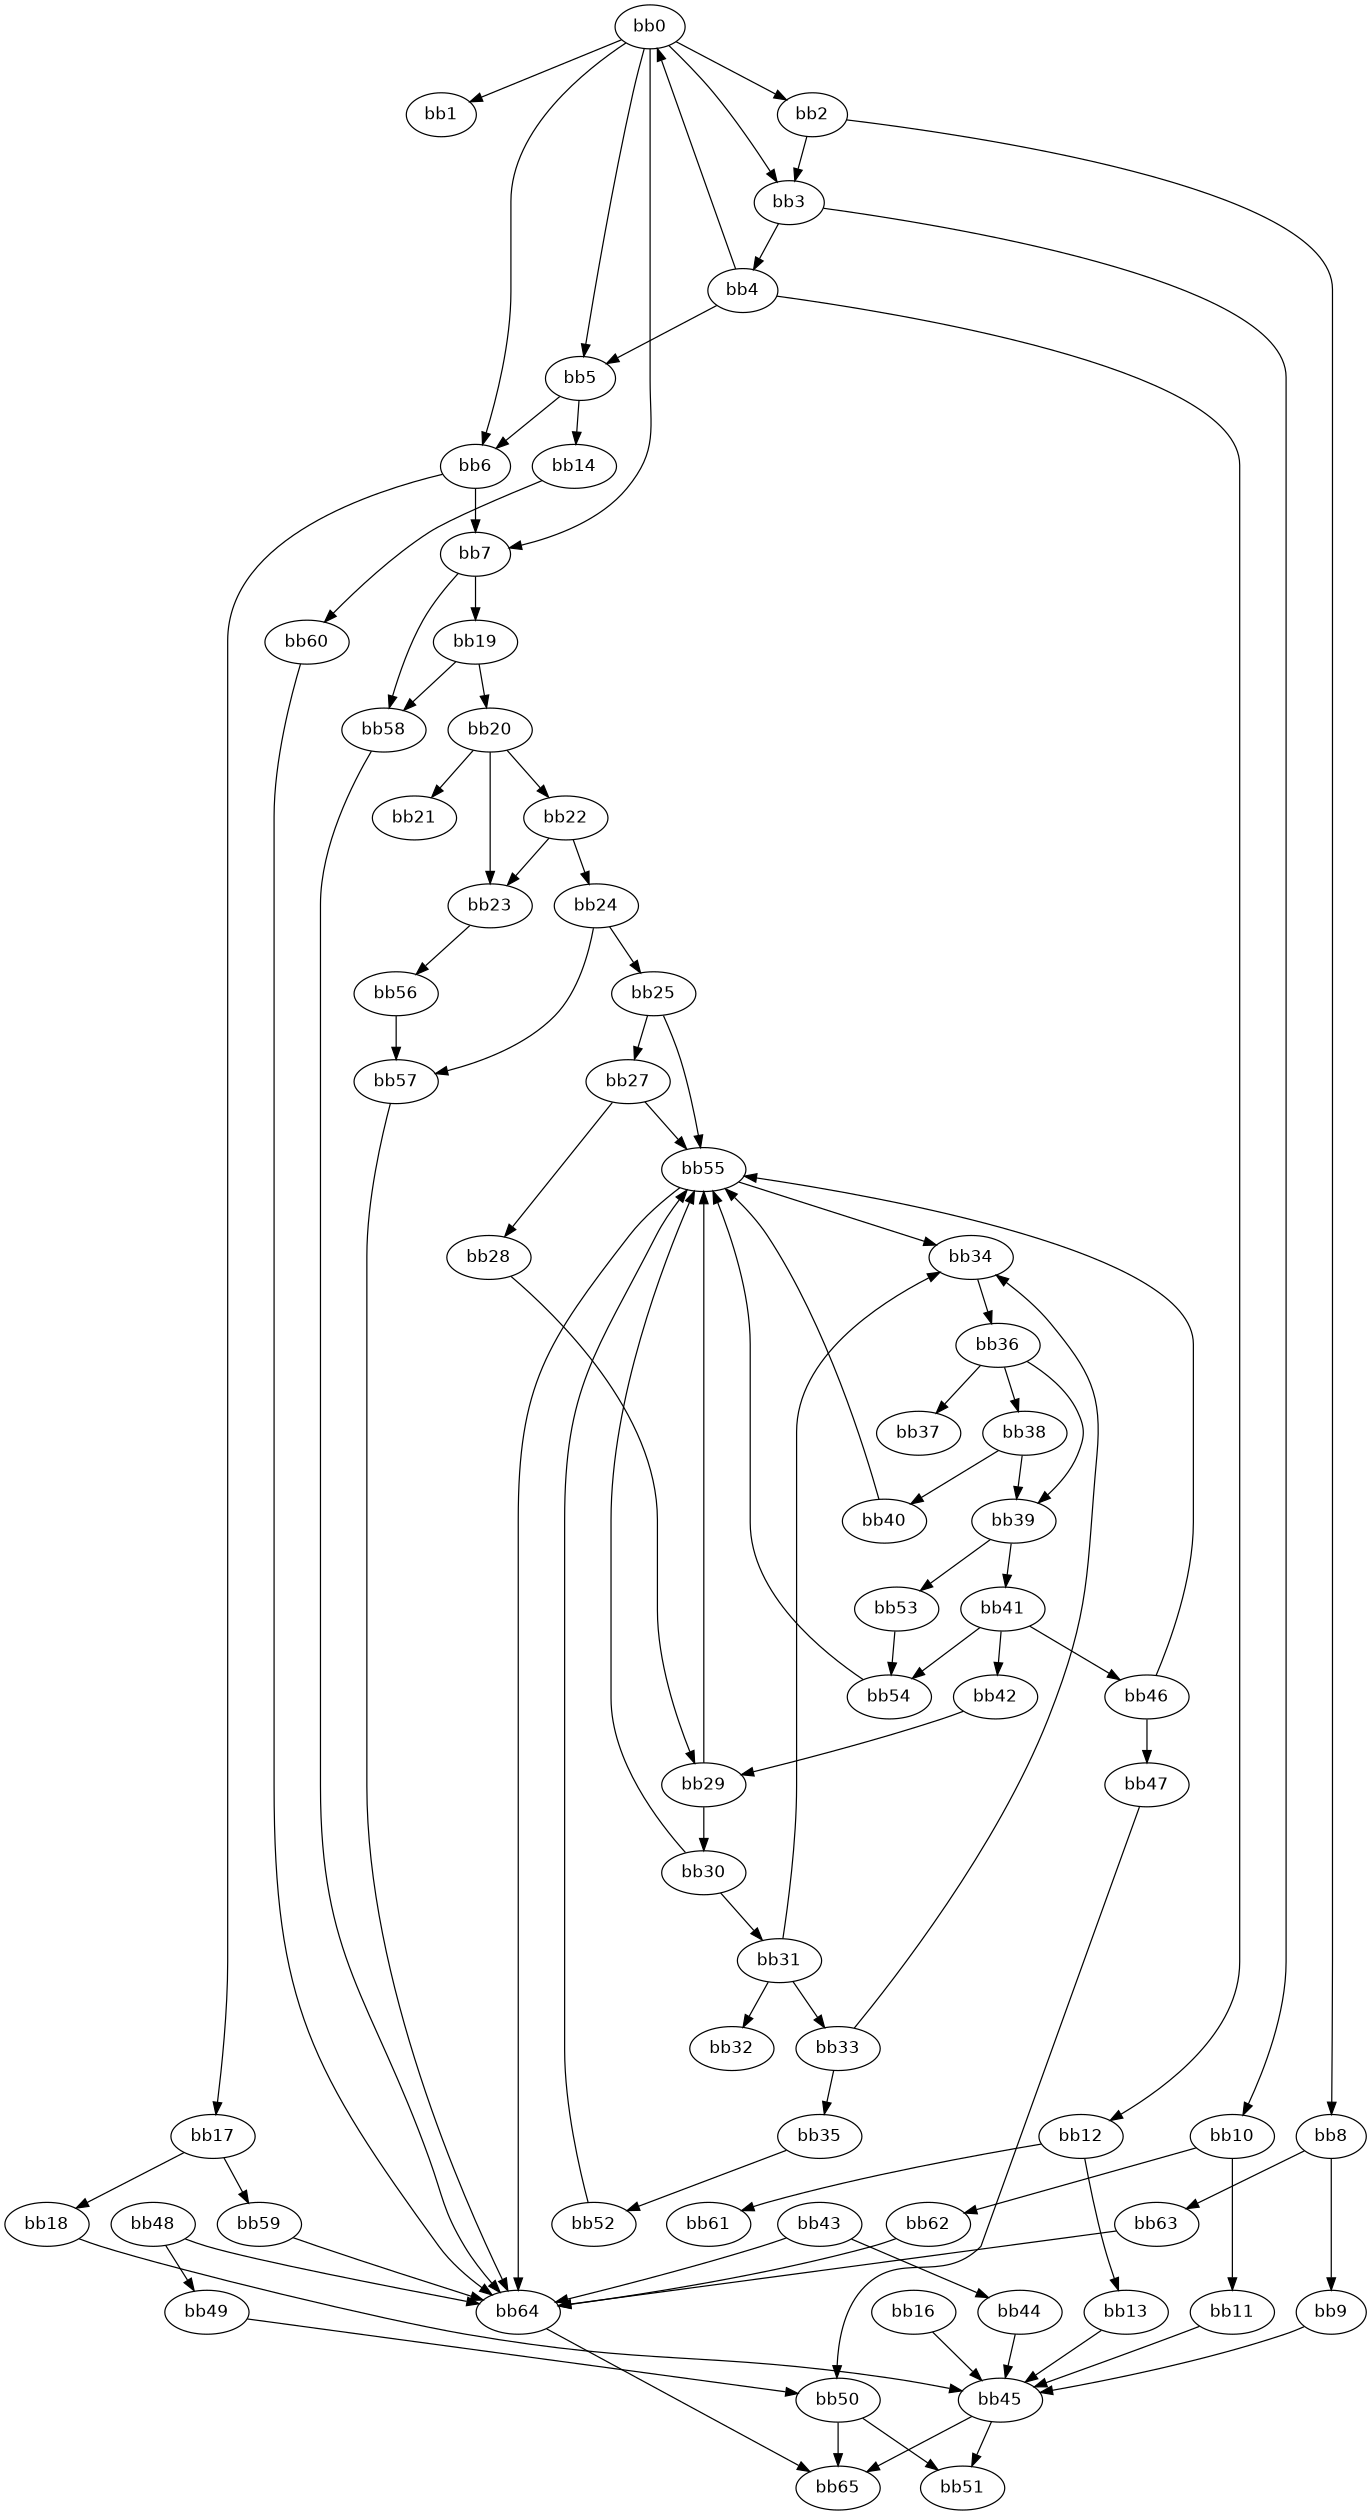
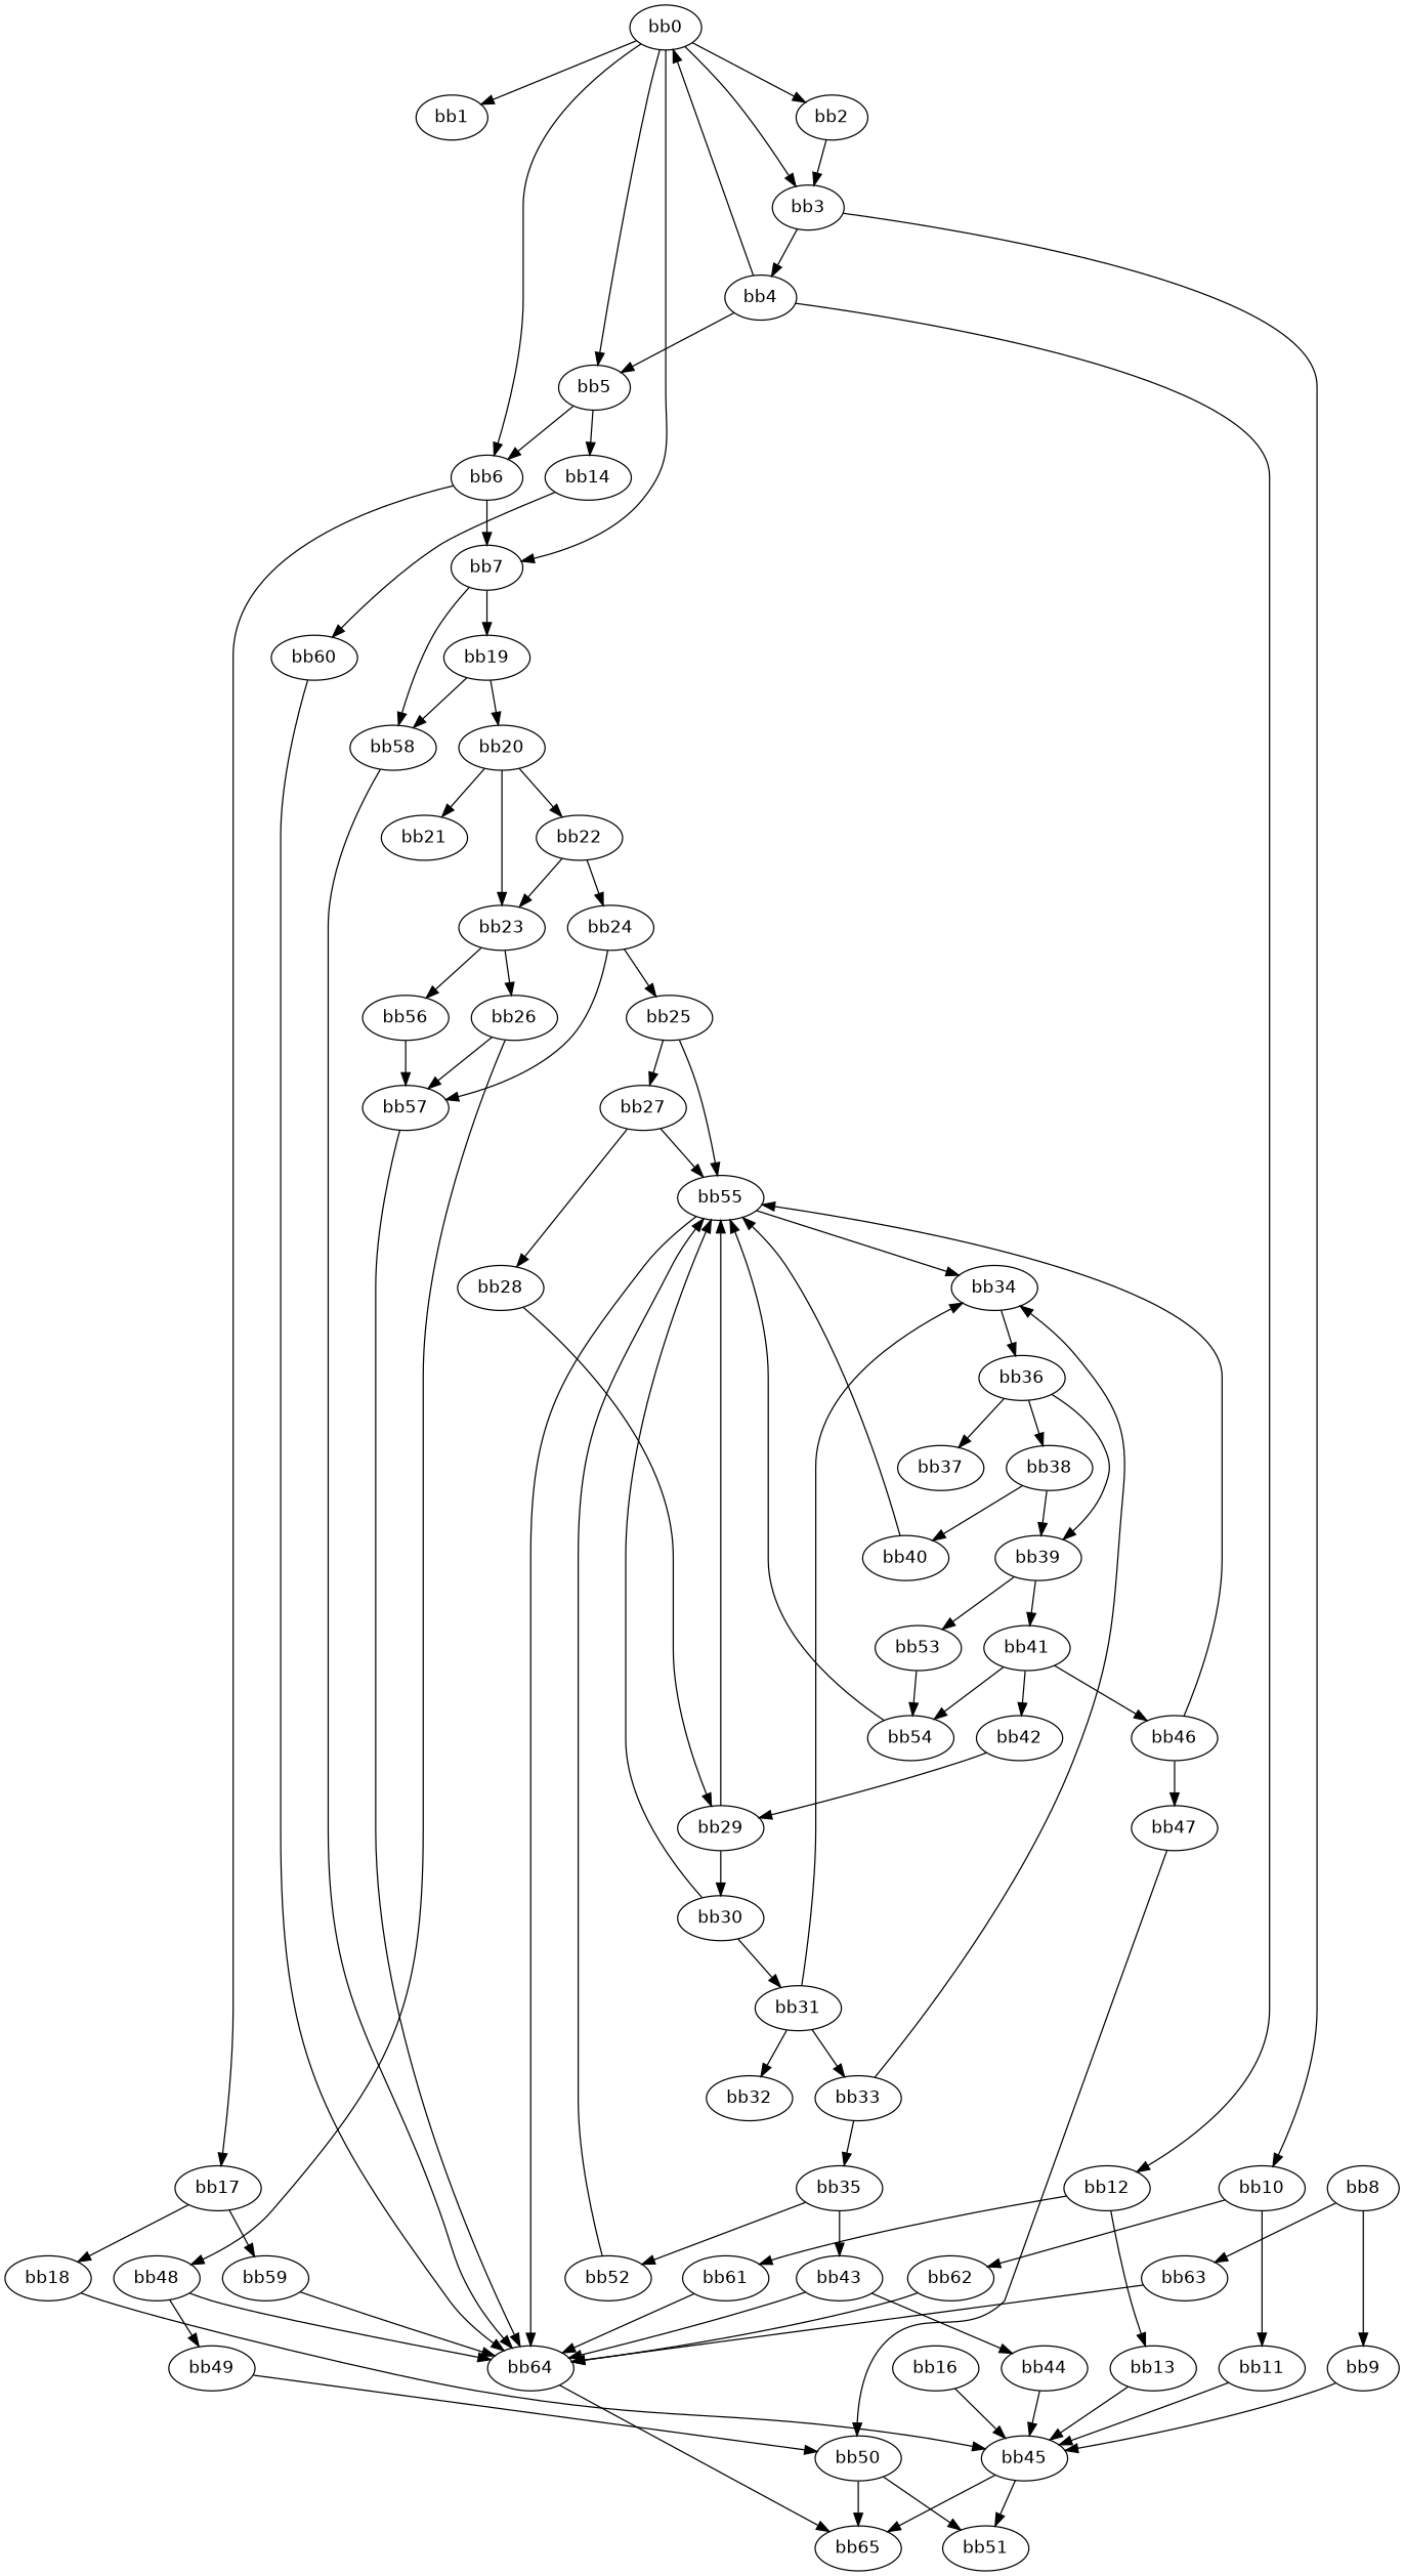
  digraph {
    fontname="DejaVu Sans"
    node [fontname="DejaVu Sans"]
    edge [fontname="DejaVu Sans"]
    n1 [label="bb0\l"]
    n2 [label="bb1\l"]
    n3 [label="bb2\l"]
    n4 [label="bb3\l"]
    n5 [label="bb5\l"]
    n6 [label="bb6\l"]
    n7 [label="bb7\l"]
    n8 [label="bb8\l"]
    n9 [label="bb4\l"]
    n10 [label="bb10\l"]
    n11 [label="bb12\l"]
    n12 [label="bb14\l"]
    n13 [label="bb17\l"]
    n14 [label="bb19\l"]
    n15 [label="bb58\l"]
    n16 [label="bb9\l"]
    n17 [label="bb63\l"]
    n18 [label="bb11\l"]
    n19 [label="bb62\l"]
    n20 [label="bb13\l"]
    n21 [label="bb61\l"]
    n22 [label="bb60\l"]
    n23 [label="bb18\l"]
    n24 [label="bb59\l"]
    n25 [label="bb20\l"]
    n26 [label="bb64\l"]
    n27 [label="bb45\l"]
    n28 [label="bb51\l"]
    n29 [label="bb65\l"]
    n30 [label="bb16\l"]
    n31 [label="bb21\l"]
    n32 [label="bb22\l"]
    n33 [label="bb23\l"]
    n34 [label="bb24\l"]
+   n35 [label="bb26\l"]
    n36 [label="bb56\l"]
    n37 [label="bb25\l"]
    n38 [label="bb57\l"]
    n39 [label="bb48\l"]
    n40 [label="bb27\l"]
    n41 [label="bb55\l"]
    n42 [label="bb28\l"]
    n43 [label="bb34\l"]
    n44 [label="bb49\l"]
    n45 [label="bb29\l"]
    n46 [label="bb30\l"]
    n47 [label="bb31\l"]
    n48 [label="bb32\l"]
    n49 [label="bb33\l"]
    n50 [label="bb35\l"]
    n51 [label="bb36\l"]
    n52 [label="bb43\l"]
    n53 [label="bb52\l"]
    n54 [label="bb37\l"]
    n55 [label="bb38\l"]
    n56 [label="bb39\l"]
    n57 [label="bb44\l"]
    n58 [label="bb40\l"]
    n59 [label="bb41\l"]
    n60 [label="bb53\l"]
    n61 [label="bb42\l"]
    n62 [label="bb46\l"]
    n63 [label="bb54\l"]
    n64 [label="bb47\l"]
    n65 [label="bb50\l"]
    n1 -> n2
    n1 -> n3
    n1 -> n4
    n1 -> n5
    n1 -> n6
    n1 -> n7
    n3 -> n4
-   n3 -> n8
    n4 -> n9
    n4 -> n10
    n5 -> n6
    n5 -> n12
    n6 -> n7
    n6 -> n13
    n7 -> n14
    n7 -> n15
    n8 -> n16
    n8 -> n17
    n9 -> n1
    n9 -> n5
    n9 -> n11
    n10 -> n18
    n10 -> n19
    n11 -> n20
    n11 -> n21
    n12 -> n22
    n13 -> n23
    n13 -> n24
    n14 -> n15
    n14 -> n25
    n15 -> n26
    n16 -> n27
    n17 -> n26
    n18 -> n27
    n19 -> n26
    n20 -> n27
+   n21 -> n26
    n22 -> n26
    n23 -> n27
    n24 -> n26
    n25 -> n31
    n25 -> n32
    n25 -> n33
    n26 -> n29
    n27 -> n28
    n27 -> n29
    n30 -> n27
    n32 -> n33
    n32 -> n34
+   n33 -> n35
    n33 -> n36
    n34 -> n37
    n34 -> n38
+   n35 -> n38
+   n35 -> n39
    n36 -> n38
    n37 -> n40
    n37 -> n41
    n38 -> n26
    n39 -> n26
    n39 -> n44
    n40 -> n41
    n40 -> n42
    n41 -> n26
    n41 -> n43
    n42 -> n45
    n43 -> n51
    n44 -> n65
    n45 -> n41
    n45 -> n46
    n46 -> n41
    n46 -> n47
    n47 -> n43
    n47 -> n48
    n47 -> n49
    n49 -> n43
    n49 -> n50
+   n50 -> n52
    n50 -> n53
    n51 -> n54
    n51 -> n55
    n51 -> n56
    n52 -> n26
    n52 -> n57
    n53 -> n41
    n55 -> n56
    n55 -> n58
    n56 -> n59
    n56 -> n60
    n57 -> n27
    n58 -> n41
    n59 -> n61
    n59 -> n62
    n59 -> n63
    n60 -> n63
    n61 -> n45
    n62 -> n41
    n62 -> n64
    n63 -> n41
    n64 -> n65
    n65 -> n28
    n65 -> n29
  }
